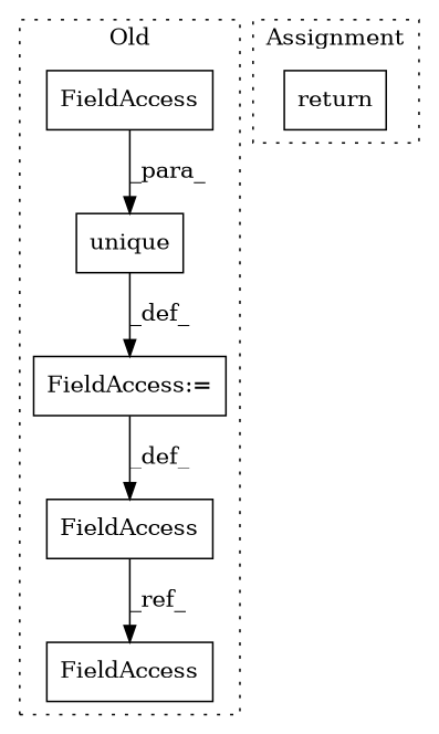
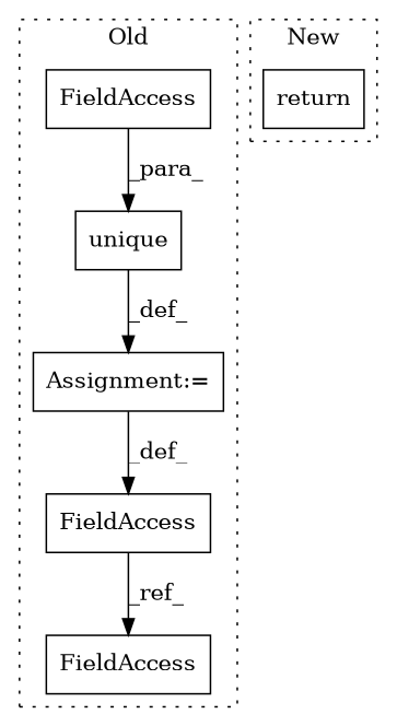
  digraph {
    node [a=22 l=9 shape=box]
    n1 [a=32 l="7,1" label=unique s="1581,1589"]
    n2 [label=FieldAccess s=1596]
    n3 [label=FieldAccess s=1713]
    n4 [l=1 label=FieldAccess s=1588]
-   n5 [a=7 l=1 label="FieldAccess:=" s=1605]
+   n5 [a=7 l=1 label="Assignment:=" s=1605]
    n6 [a=41 l=7 label=return s=1715]
    subgraph cluster_1 {
      label=Old
      style=dotted
      n1
      n2
      n3
      n4
      n5
    }
    subgraph cluster_2 {
-     label=Assignment
+     label=New
      style=dotted
      n6
    }
    n1 -> n5 [label=_def_]
    n2 -> n3 [label=_ref_]
    n4 -> n1 [label=_para_]
    n5 -> n2 [label=_def_]
  }
